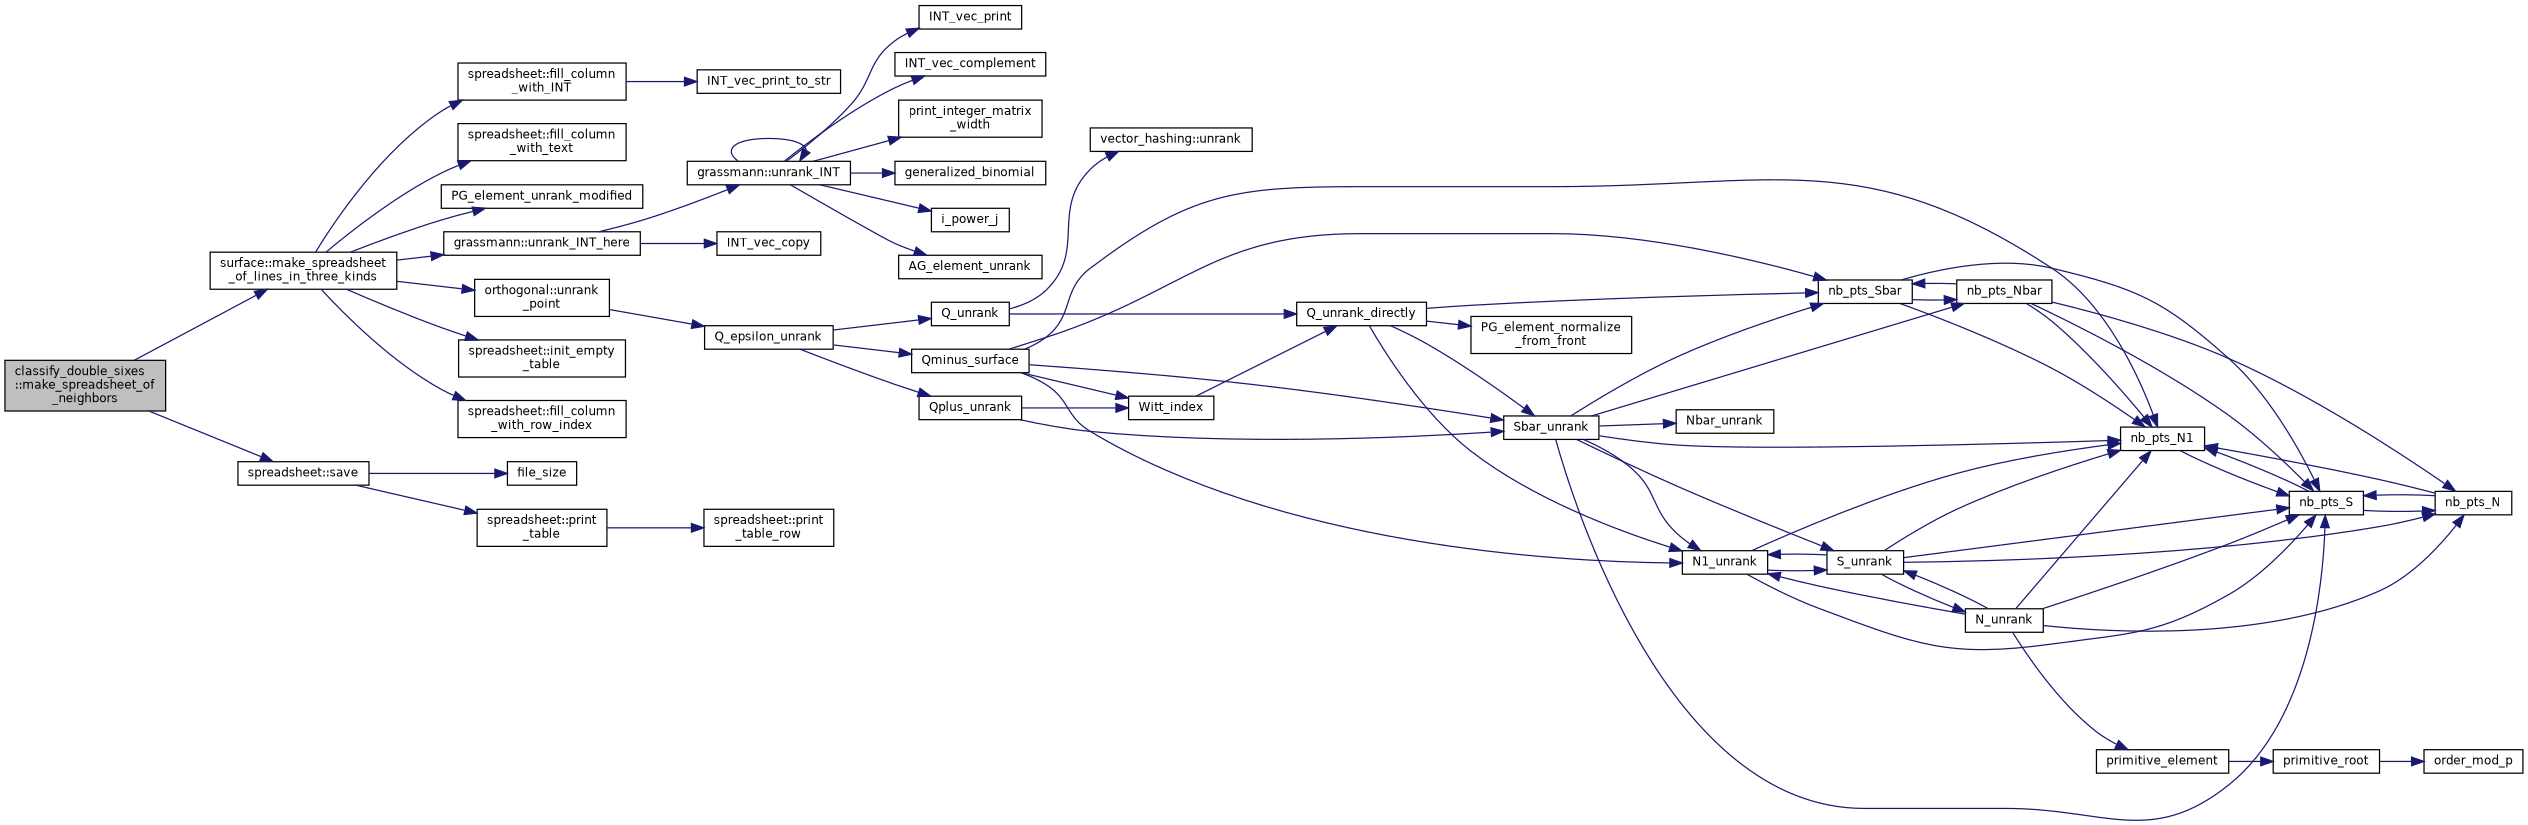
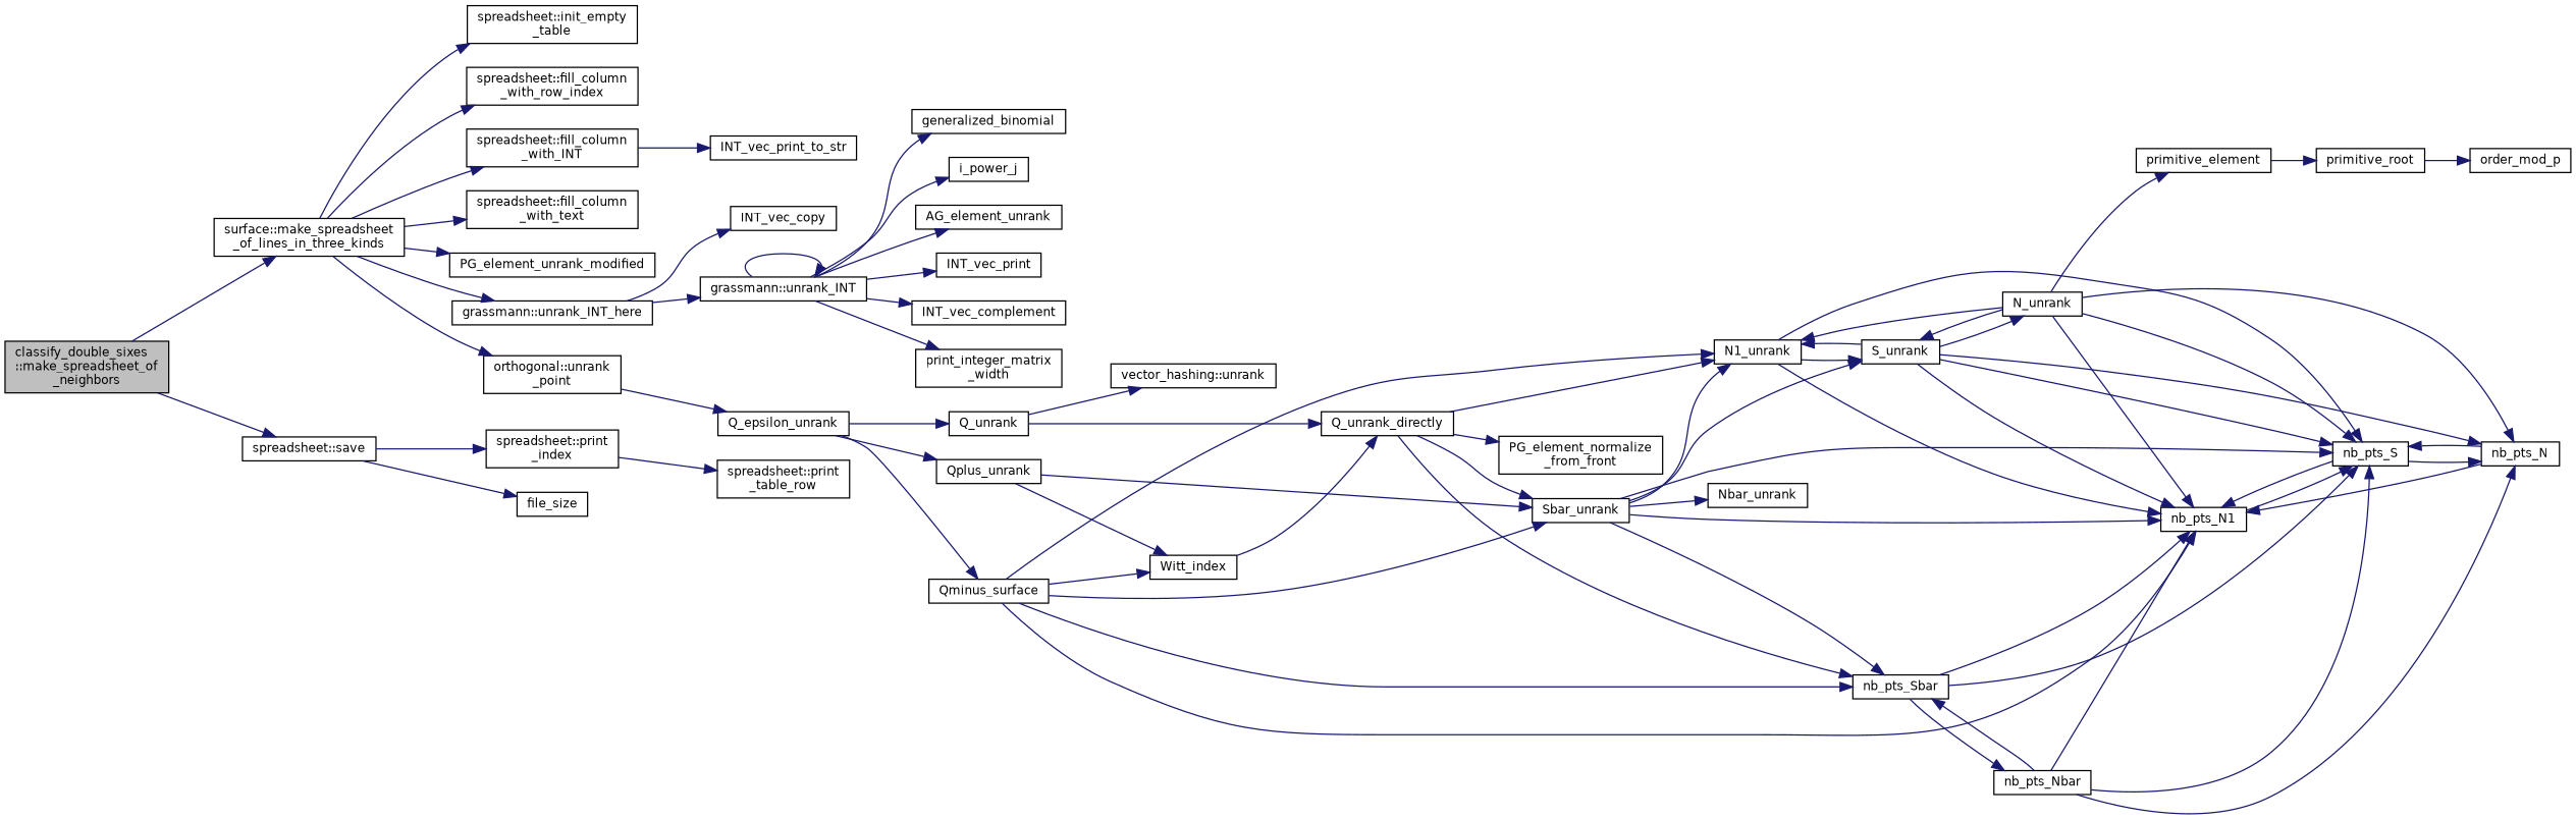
  digraph {
    rankdir=LR
    node [color=black fillcolor=white fontname=Helvetica fontsize=10 shape=record style=filled]
    edge [color=midnightblue fontname=Helvetica fontsize=10 labelfontname=Helvetica labelfontsize=10 style=solid]
    n1 [fillcolor=grey75 fontcolor=black height=0.2 label="classify_double_sixes\l::make_spreadsheet_of\l_neighbors" width=0.4]
    n2 [height=0.2 label="surface::make_spreadsheet\l_of_lines_in_three_kinds" width=0.4]
    n3 [height=0.2 label="spreadsheet::save" width=0.4]
    n4 [height=0.2 label=PG_element_unrank_modified width=0.4]
    n5 [height=0.2 label="grassmann::unrank_INT_here" width=0.4]
    n6 [height=0.2 label="orthogonal::unrank\l_point" width=0.4]
    n7 [height=0.2 label="spreadsheet::init_empty\l_table" width=0.4]
    n8 [height=0.2 label="spreadsheet::fill_column\l_with_row_index" width=0.4]
    n9 [height=0.2 label="spreadsheet::fill_column\l_with_INT" width=0.4]
    n10 [height=0.2 label="spreadsheet::fill_column\l_with_text" width=0.4]
-   n11 [height=0.2 label="spreadsheet::print\l_table" width=0.4]
+   n11 [height=0.2 label="spreadsheet::print\l_index" width=0.4]
    n12 [height=0.2 label=file_size width=0.4]
    n13 [height=0.2 label=INT_vec_print_to_str width=0.4]
    n14 [height=0.2 label="grassmann::unrank_INT" width=0.4]
    n15 [height=0.2 label=INT_vec_copy width=0.4]
    n16 [height=0.2 label=Q_epsilon_unrank width=0.4]
    n17 [height=0.2 label=generalized_binomial width=0.4]
    n18 [height=0.2 label=i_power_j width=0.4]
    n19 [height=0.2 label=AG_element_unrank width=0.4]
    n20 [height=0.2 label=INT_vec_print width=0.4]
    n21 [height=0.2 label=INT_vec_complement width=0.4]
    n22 [height=0.2 label="print_integer_matrix\l_width" width=0.4]
    n23 [height=0.2 label=Q_unrank width=0.4]
    n24 [height=0.2 label=Qplus_unrank width=0.4]
    n25 [height=0.2 label=Qminus_surface width=0.4]
    n26 [height=0.2 label="vector_hashing::unrank" width=0.4]
    n27 [height=0.2 label=Q_unrank_directly width=0.4]
    n28 [height=0.2 label=Witt_index width=0.4]
    n29 [height=0.2 label=Sbar_unrank width=0.4]
    n30 [height=0.2 label=nb_pts_Sbar width=0.4]
    n31 [height=0.2 label=N1_unrank width=0.4]
    n32 [height=0.2 label=nb_pts_N1 width=0.4]
    n33 [height=0.2 label="PG_element_normalize\l_from_front" width=0.4]
    n34 [height=0.2 label=nb_pts_S width=0.4]
    n35 [height=0.2 label=nb_pts_Nbar width=0.4]
    n36 [height=0.2 label=S_unrank width=0.4]
    n37 [height=0.2 label=Nbar_unrank width=0.4]
    n38 [height=0.2 label=nb_pts_N width=0.4]
    n39 [height=0.2 label=N_unrank width=0.4]
    n40 [height=0.2 label=primitive_element width=0.4]
    n41 [height=0.2 label=primitive_root width=0.4]
    n42 [height=0.2 label=order_mod_p width=0.4]
    n43 [height=0.2 label="spreadsheet::print\l_table_row" width=0.4]
    n1 -> n2
    n1 -> n3
    n2 -> n4
    n2 -> n5
    n2 -> n6
    n2 -> n7
    n2 -> n8
    n2 -> n9
    n2 -> n10
    n3 -> n11
    n3 -> n12
    n5 -> n14
    n5 -> n15
    n6 -> n16
    n9 -> n13
    n11 -> n43
    n14 -> n14
    n14 -> n17
    n14 -> n18
    n14 -> n19
    n14 -> n20
    n14 -> n21
    n14 -> n22
    n16 -> n23
    n16 -> n24
    n16 -> n25
    n23 -> n26
    n23 -> n27
    n24 -> n28
    n24 -> n29
    n25 -> n28
    n25 -> n29
    n25 -> n30
    n25 -> n31
    n25 -> n32
    n27 -> n29
    n27 -> n30
    n27 -> n31
    n27 -> n33
    n28 -> n27
    n29 -> n30
    n29 -> n31
    n29 -> n32
    n29 -> n34
-   n29 -> n35
    n29 -> n36
    n29 -> n37
    n30 -> n32
    n30 -> n34
    n30 -> n35
    n31 -> n32
    n31 -> n34
    n31 -> n36
    n32 -> n34
    n34 -> n32
    n34 -> n38
    n35 -> n30
    n35 -> n32
    n35 -> n34
    n35 -> n38
    n36 -> n31
    n36 -> n32
    n36 -> n34
    n36 -> n38
    n36 -> n39
    n38 -> n32
    n38 -> n34
    n39 -> n31
    n39 -> n32
    n39 -> n34
    n39 -> n36
    n39 -> n38
    n39 -> n40
    n40 -> n41
    n41 -> n42
  }
